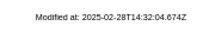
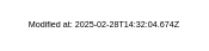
  <mxCell id="0" />
  <mxCell id="1" parent="0" />
- <mxCell id="2" value="Modified at: 2025-02-28T14:32:04.674Z" style="text;html=1;strokeColor=none;fillColor=none;align=center;verticalAlign=middle;whiteSpace=wrap;rounded=0;" vertex="1" parent="1"><mxGeometry x="30" y="10" width="250" height="30" as="geometry" /></mxCell>
+ <mxCell id="2" value="Modified at: 2025-02-28T14:32:04.674Z" style="text;html=1;strokeColor=none;fillColor=none;align=center;verticalAlign=middle;whiteSpace=wrap;rounded=0;" vertex="1" parent="1"><mxGeometry x="20" y="20" width="250" height="30" as="geometry" /></mxCell>
